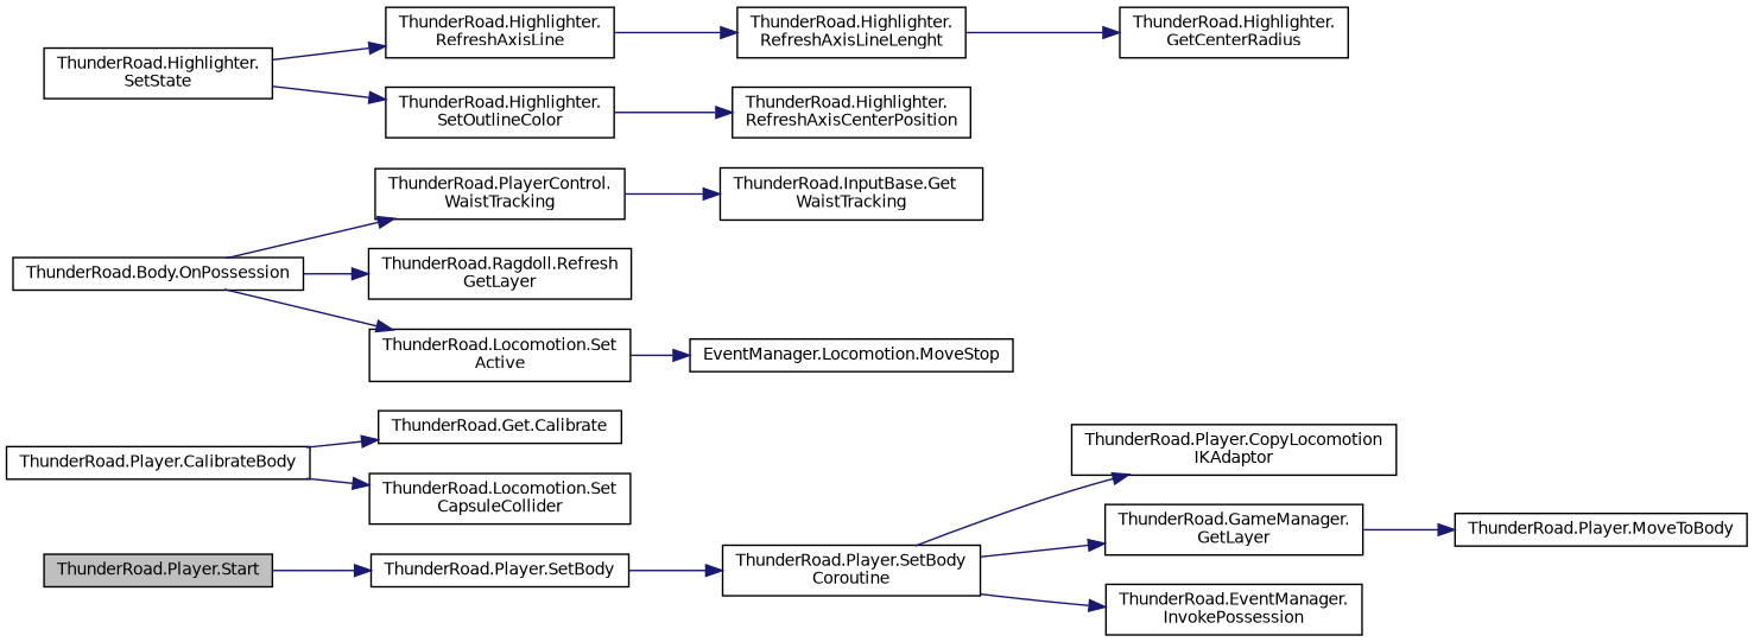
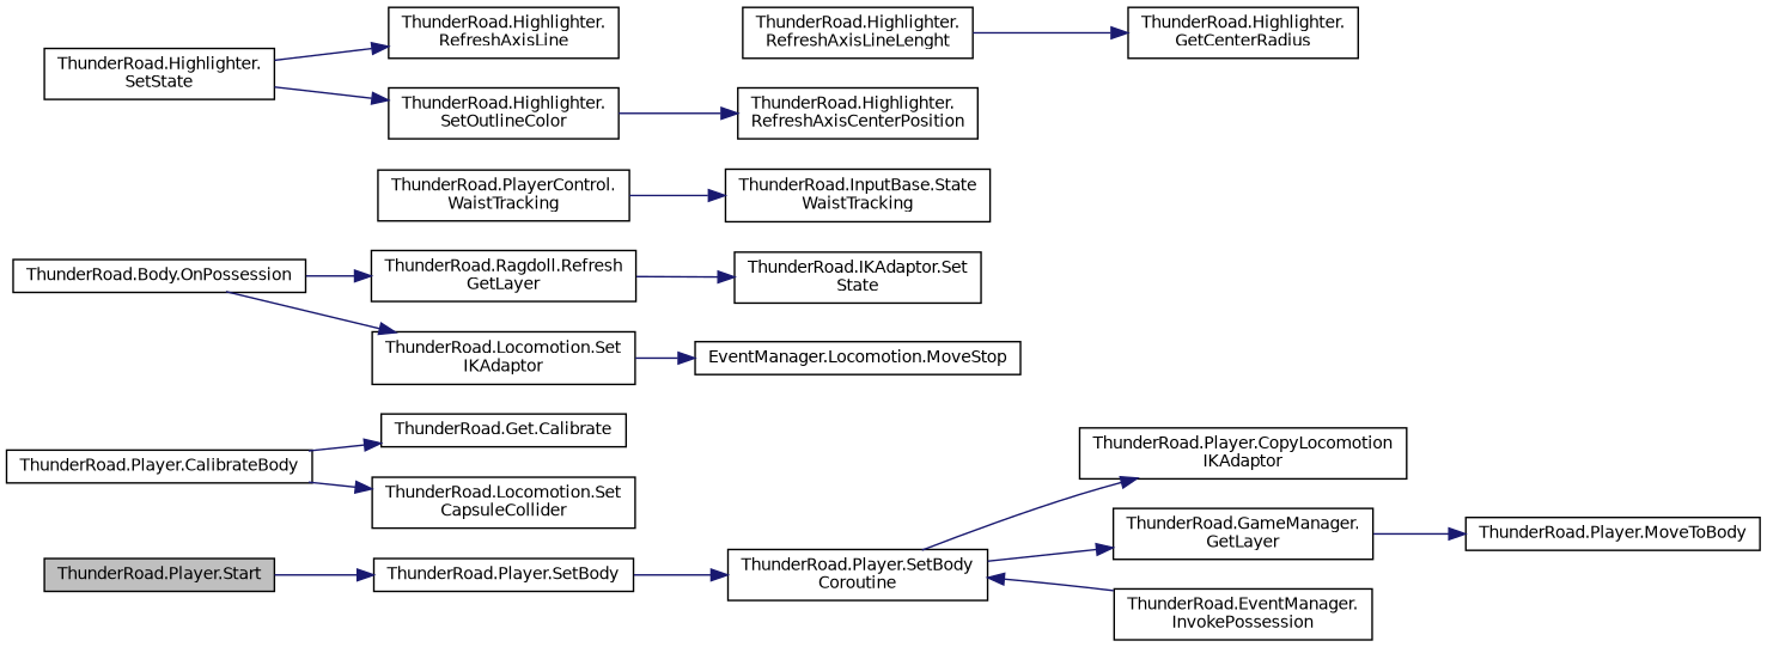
  digraph {
    rankdir=LR
    node [color=black fillcolor=white fontname=Helvetica fontsize=10 shape=record style=filled]
    edge [color=midnightblue fontname=Helvetica fontsize=10 labelfontname=Helvetica labelfontsize=10 style=solid]
    n1 [fillcolor=grey75 fontcolor=black height=0.2 label="ThunderRoad.Player.Start" width=0.4]
    n2 [height=0.2 label="ThunderRoad.Player.SetBody" width=0.4]
    n3 [height=0.2 label="ThunderRoad.Player.SetBody\lCoroutine" width=0.4]
    n4 [height=0.2 label="ThunderRoad.Player.CopyLocomotion\lIKAdaptor" width=0.4]
    n5 [height=0.2 label="ThunderRoad.GameManager.\lGetLayer" width=0.4]
    n6 [height=0.2 label="ThunderRoad.EventManager.\lInvokePossession" width=0.4]
    n7 [height=0.2 label="ThunderRoad.Player.CalibrateBody" width=0.4]
    n8 [height=0.2 label="ThunderRoad.Get.Calibrate" width=0.4]
    n9 [height=0.2 label="ThunderRoad.Locomotion.Set\lCapsuleCollider" width=0.4]
    n10 [height=0.2 label="ThunderRoad.Player.MoveToBody" width=0.4]
    n11 [height=0.2 label="ThunderRoad.Body.OnPossession" width=0.4]
    n12 [height=0.2 label="ThunderRoad.PlayerControl.\lWaistTracking" width=0.4]
    n13 [height=0.2 label="ThunderRoad.Ragdoll.Refresh\lGetLayer" width=0.4]
-   n14 [height=0.2 label="ThunderRoad.Locomotion.Set\lActive" width=0.4]
+   n14 [height=0.2 label="ThunderRoad.Locomotion.Set\lIKAdaptor" width=0.4]
    n15 [height=0.2 label="ThunderRoad.Highlighter.\lSetState" width=0.4]
    n16 [height=0.2 label="ThunderRoad.Highlighter.\lRefreshAxisLine" width=0.4]
    n17 [height=0.2 label="ThunderRoad.Highlighter.\lSetOutlineColor" width=0.4]
-   n18 [height=0.2 label="ThunderRoad.InputBase.Get\lWaistTracking" width=0.4]
+   n18 [height=0.2 label="ThunderRoad.InputBase.State\lWaistTracking" width=0.4]
+   n19 [height=0.2 label="ThunderRoad.IKAdaptor.Set\lState" width=0.4]
    n20 [height=0.2 label="EventManager.Locomotion.MoveStop" width=0.4]
    n21 [height=0.2 label="ThunderRoad.Highlighter.\lRefreshAxisLineLenght" width=0.4]
    n22 [height=0.2 label="ThunderRoad.Highlighter.\lRefreshAxisCenterPosition" width=0.4]
    n23 [height=0.2 label="ThunderRoad.Highlighter.\lGetCenterRadius" width=0.4]
    n1 -> n2
    n2 -> n3
    n3 -> n4
    n3 -> n5
-   n3 -> n6
+   n6 -> n3
    n5 -> n10
    n7 -> n8
    n7 -> n9
-   n11 -> n12
    n11 -> n13
    n11 -> n14
    n12 -> n18
+   n13 -> n19
    n14 -> n20
    n15 -> n16
    n15 -> n17
-   n16 -> n21
    n17 -> n22
    n21 -> n23
  }
